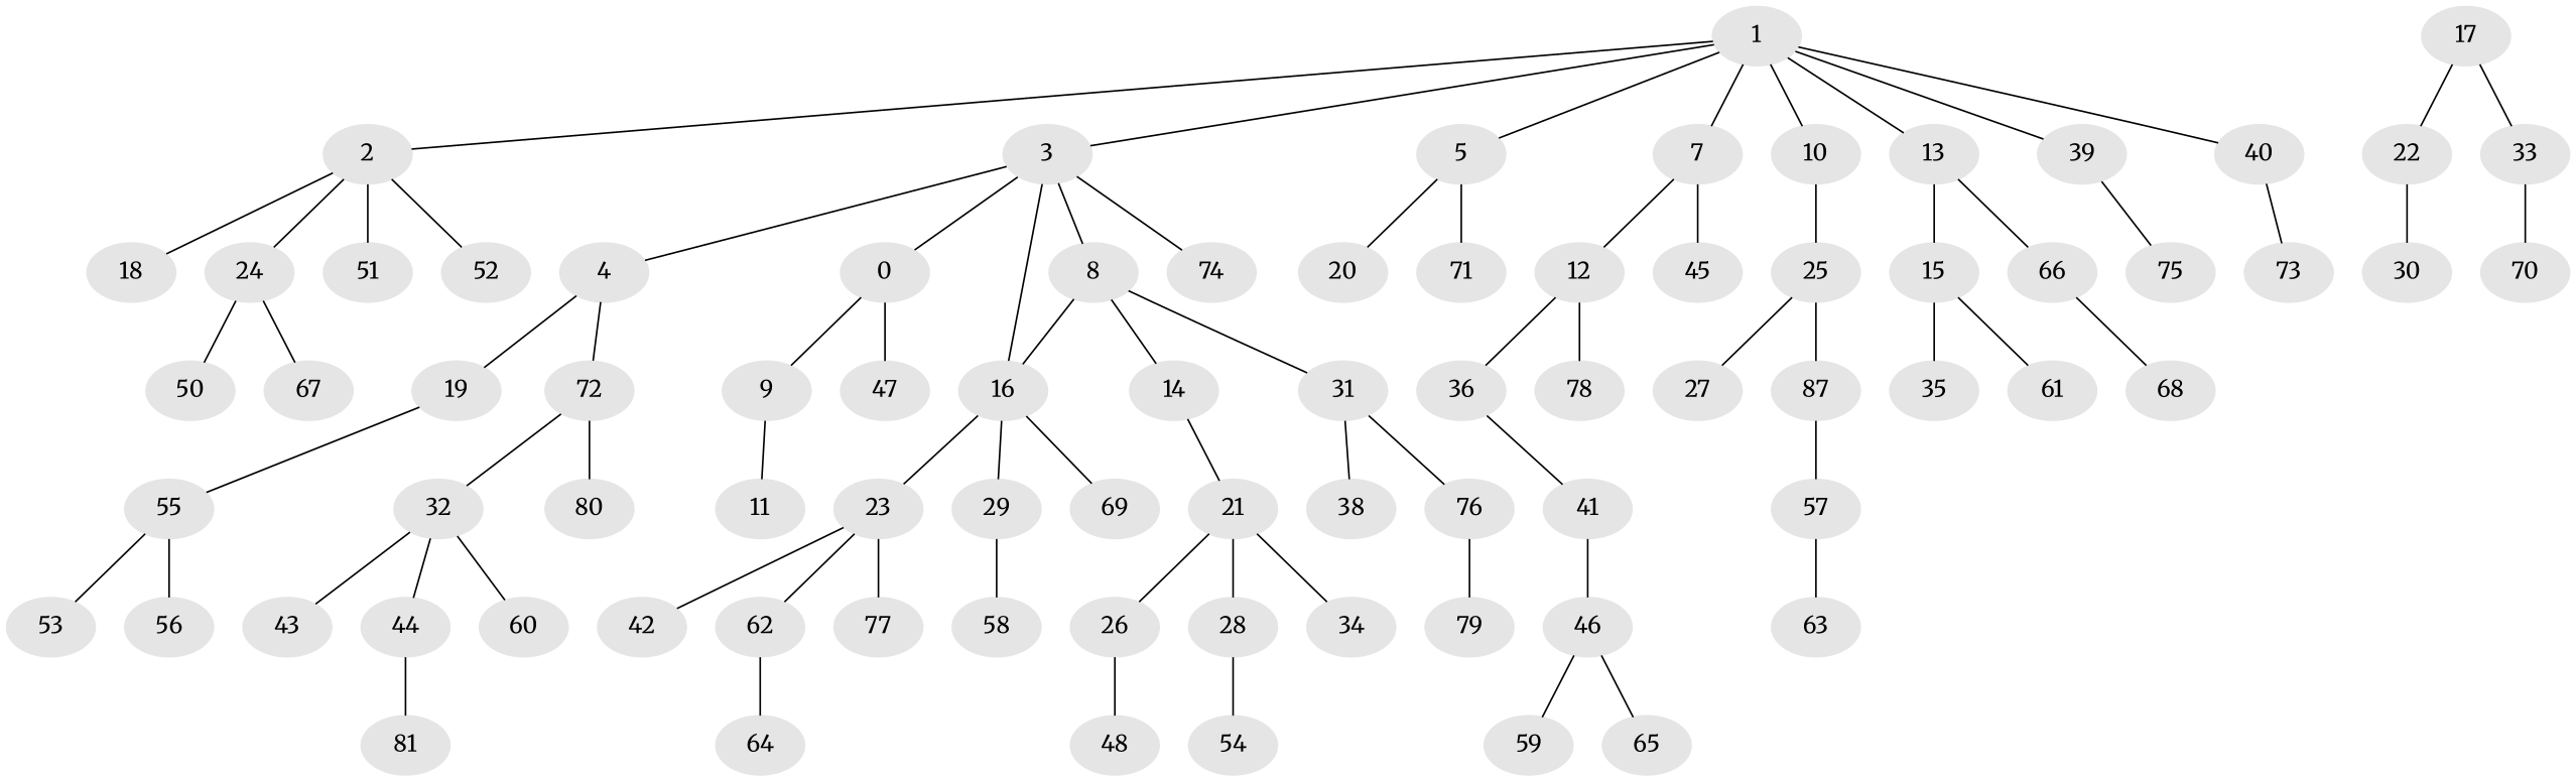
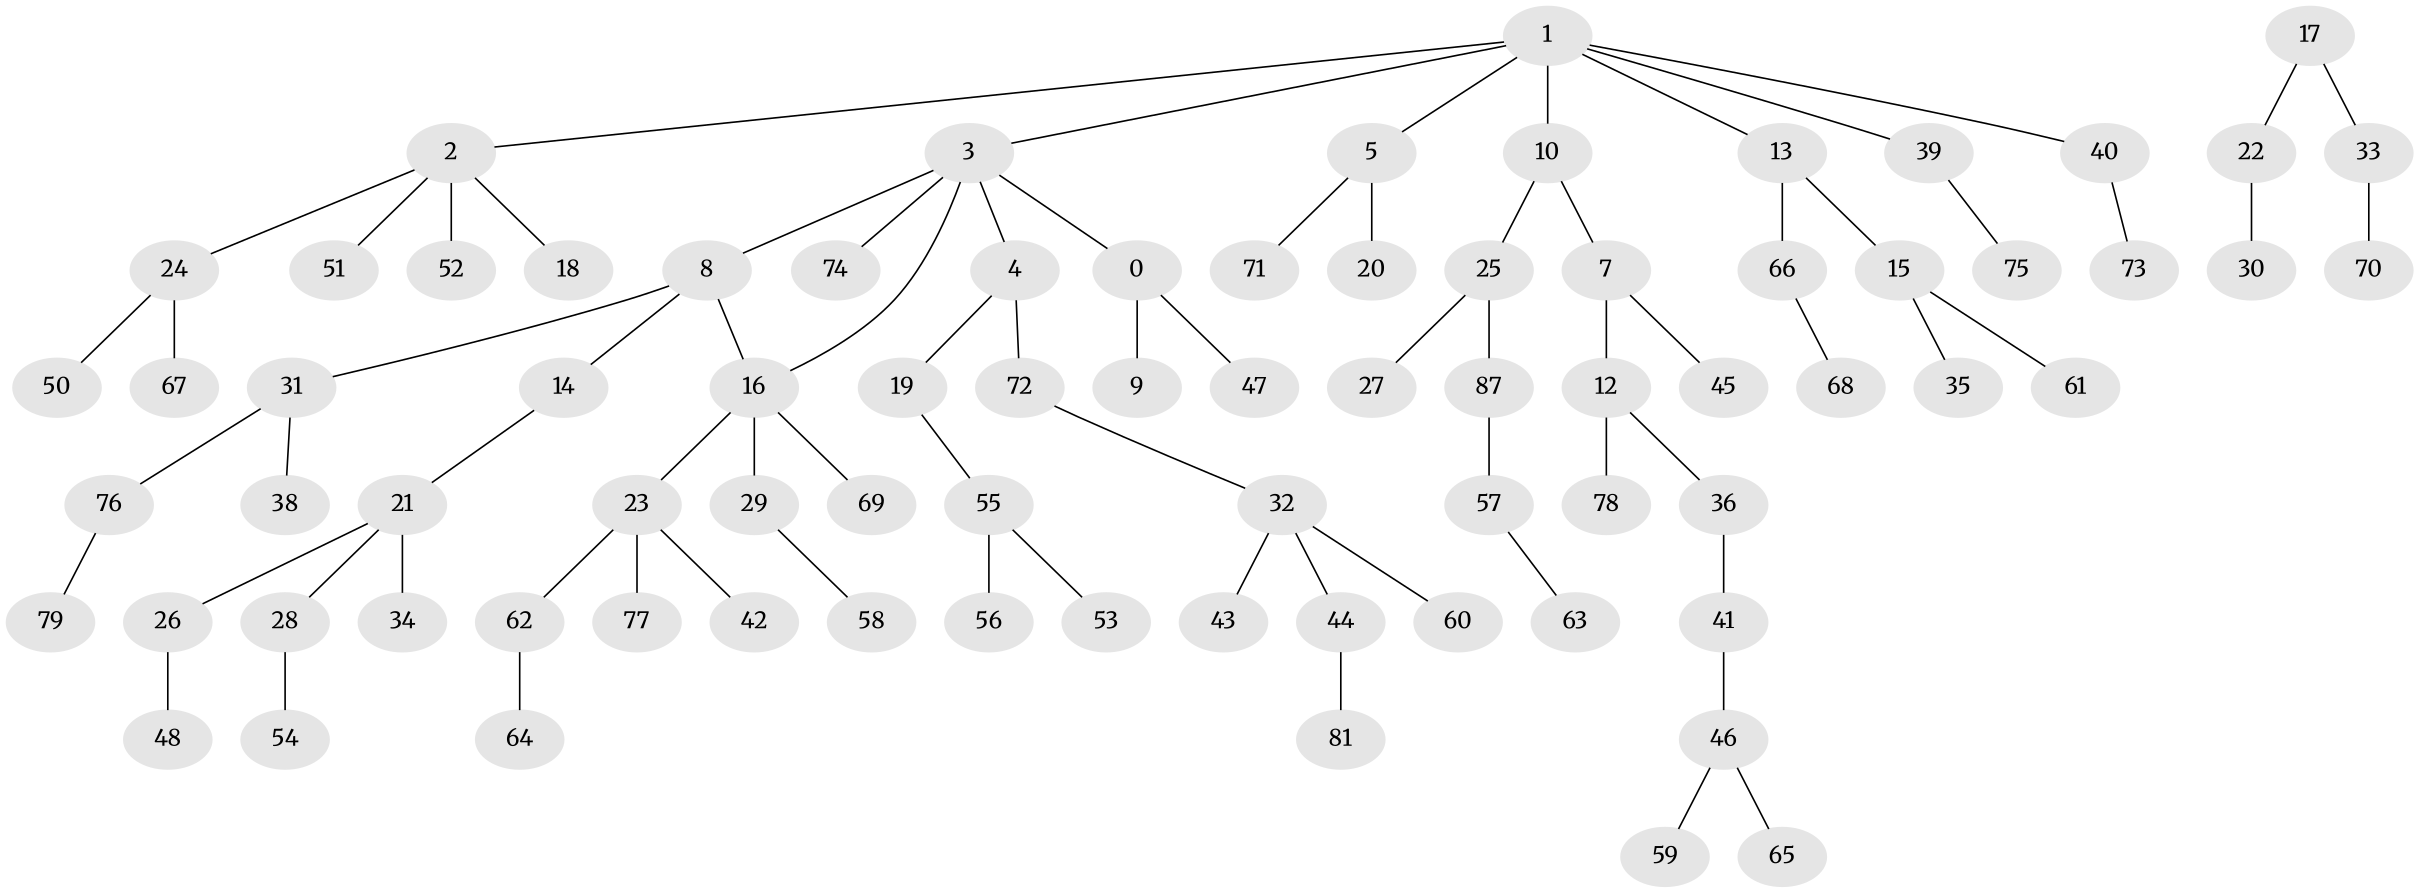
  graph {
    fontname=Merriweather
    node [color=gray90 fontname=Merriweather style=filled]
    edge [fontname=Merriweather]
    1
    2
    3
    5
    7
    10
    13
    39
    40
    18
    24
    51
    52
    4
    n15 [label=0]
    8
    74
    16
    20
    71
    12
    45
    25
    15
    66
    75
    73
    50
    67
    19
    72
    9
    47
    14
    31
    17
    22
    33
    55
    32
-   80
-   11
    36
    78
    21
    23
    29
    69
    38
    76
    43
    44
    60
    27
    n55 [label=87]
    41
    35
    61
    68
    26
    28
    34
    42
    62
    77
    58
    30
    70
    53
    56
    48
    54
    64
    57
    79
    81
    46
    63
    59
    65
    1 -- 2
    1 -- 3
    1 -- 5
-   1 -- 7
+   10 -- 7
    1 -- 10
    1 -- 13
    1 -- 39
    1 -- 40
    2 -- 18
    2 -- 24
    2 -- 51
    2 -- 52
    3 -- 4
    3 -- n15
    3 -- 8
    3 -- 74
    3 -- 16
    5 -- 20
    5 -- 71
    7 -- 12
    7 -- 45
    10 -- 25
    13 -- 15
    13 -- 66
    39 -- 75
    40 -- 73
    24 -- 50
    24 -- 67
    4 -- 19
    4 -- 72
    n15 -- 9
    n15 -- 47
    8 -- 16
    8 -- 14
    8 -- 31
    16 -- 23
    16 -- 29
    16 -- 69
    12 -- 36
    12 -- 78
    25 -- 27
    25 -- n55
    15 -- 35
    15 -- 61
    66 -- 68
    19 -- 55
    72 -- 32
-   72 -- 80
-   9 -- 11
    14 -- 21
    31 -- 38
    31 -- 76
    17 -- 22
    17 -- 33
    22 -- 30
    33 -- 70
    55 -- 53
    55 -- 56
    32 -- 43
    32 -- 44
    32 -- 60
    36 -- 41
    21 -- 26
    21 -- 28
    21 -- 34
    23 -- 42
    23 -- 62
    23 -- 77
    29 -- 58
    76 -- 79
    44 -- 81
    n55 -- 57
    41 -- 46
    26 -- 48
    28 -- 54
    62 -- 64
    57 -- 63
    46 -- 59
    46 -- 65
  }
